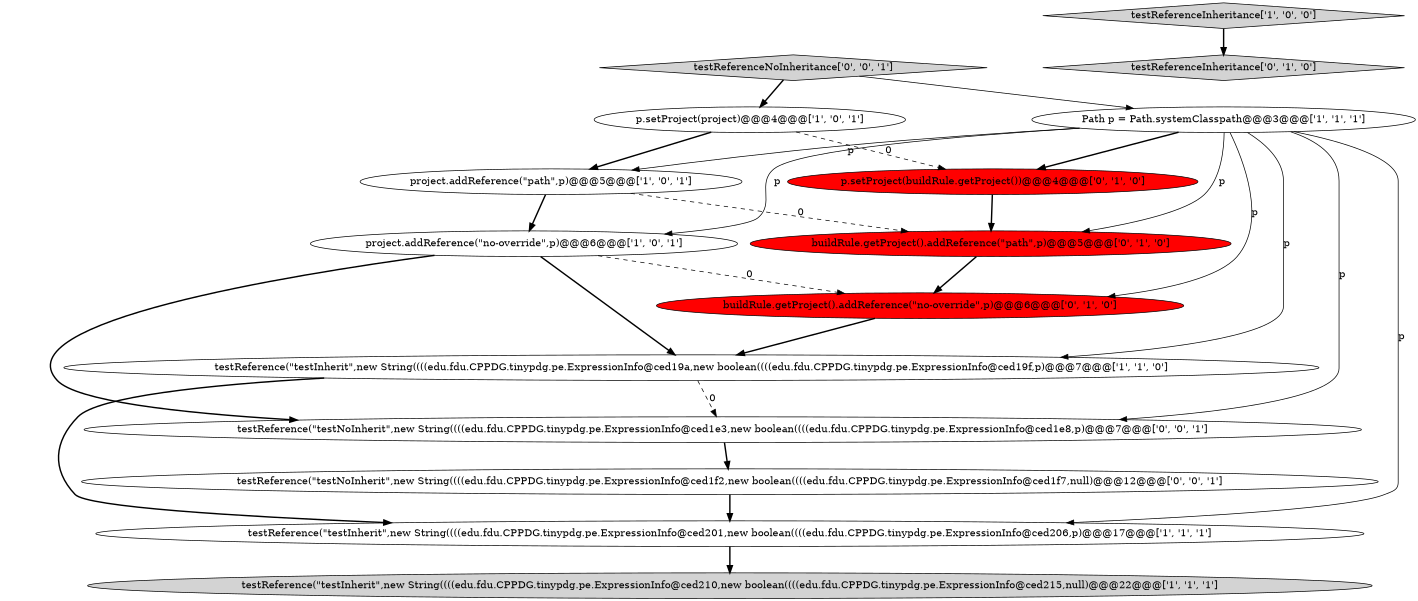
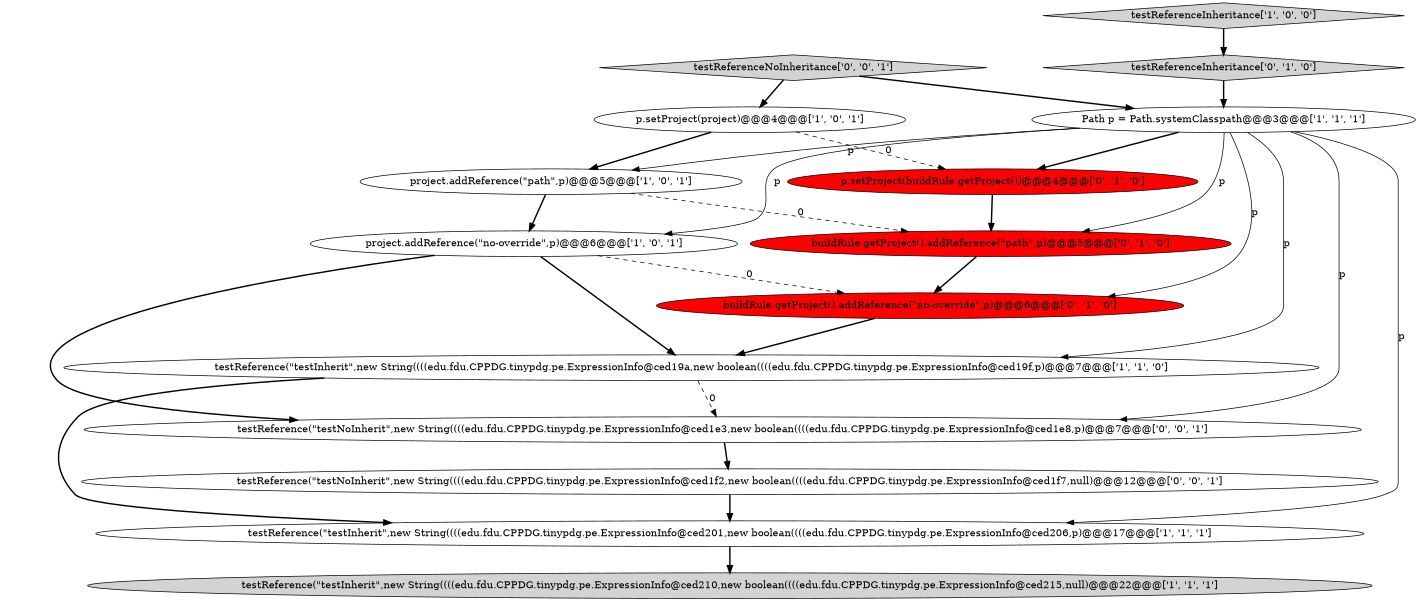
  digraph {
    node [fillcolor=white shape=ellipse style=filled]
    edge [style=bold]
    n1 [fillcolor=red label="buildRule.getProject().addReference(\"path\",p)@@@5@@@['0', '1', '0']"]
    n2 [fillcolor=red label="buildRule.getProject().addReference(\"no-override\",p)@@@6@@@['0', '1', '0']"]
    n3 [label="testReference(\"testInherit\",new String((((edu.fdu.CPPDG.tinypdg.pe.ExpressionInfo@ced19a,new boolean((((edu.fdu.CPPDG.tinypdg.pe.ExpressionInfo@ced19f,p)@@@7@@@['1', '1', '0']"]
    n4 [label="testReference(\"testNoInherit\",new String((((edu.fdu.CPPDG.tinypdg.pe.ExpressionInfo@ced1e3,new boolean((((edu.fdu.CPPDG.tinypdg.pe.ExpressionInfo@ced1e8,p)@@@7@@@['0', '0', '1']"]
    n5 [label="testReference(\"testInherit\",new String((((edu.fdu.CPPDG.tinypdg.pe.ExpressionInfo@ced201,new boolean((((edu.fdu.CPPDG.tinypdg.pe.ExpressionInfo@ced206,p)@@@17@@@['1', '1', '1']"]
    n6 [label="testReference(\"testNoInherit\",new String((((edu.fdu.CPPDG.tinypdg.pe.ExpressionInfo@ced1f2,new boolean((((edu.fdu.CPPDG.tinypdg.pe.ExpressionInfo@ced1f7,null)@@@12@@@['0', '0', '1']"]
    n7 [fillcolor=lightgray label="testReference(\"testInherit\",new String((((edu.fdu.CPPDG.tinypdg.pe.ExpressionInfo@ced210,new boolean((((edu.fdu.CPPDG.tinypdg.pe.ExpressionInfo@ced215,null)@@@22@@@['1', '1', '1']"]
    n8 [fillcolor=lightgray label="testReferenceNoInheritance['0', '0', '1']" shape=diamond]
    n9 [label="Path p = Path.systemClasspath@@@3@@@['1', '1', '1']"]
    n10 [label="p.setProject(project)@@@4@@@['1', '0', '1']"]
    n11 [label="project.addReference(\"no-override\",p)@@@6@@@['1', '0', '1']"]
    n12 [label="project.addReference(\"path\",p)@@@5@@@['1', '0', '1']"]
    n13 [fillcolor=red label="p.setProject(buildRule.getProject())@@@4@@@['0', '1', '0']"]
    n14 [fillcolor=lightgray label="testReferenceInheritance['0', '1', '0']" shape=diamond]
    n15 [fillcolor=lightgray label="testReferenceInheritance['1', '0', '0']" shape=diamond]
    n1 -> n2
    n2 -> n3
    n3 -> n4 [label=0 style=dashed]
    n3 -> n5
    n4 -> n6
    n5 -> n7
    n6 -> n5
-   n8 -> n9 [style=solid]
+   n8 -> n9
    n8 -> n10
    n9 -> n1 [label=p style=solid]
    n9 -> n2 [label=p style=solid]
    n9 -> n3 [label=p style=solid]
    n9 -> n4 [label=p style=solid]
    n9 -> n5 [label=p style=solid]
    n9 -> n11 [label=p style=solid]
    n9 -> n12 [label=p style=solid]
    n9 -> n13
    n10 -> n12
    n10 -> n13 [label=0 style=dashed]
    n11 -> n2 [label=0 style=dashed]
    n11 -> n3
    n11 -> n4
    n12 -> n1 [label=0 style=dashed]
    n12 -> n11
    n13 -> n1
+   n14 -> n9
    n15 -> n14
  }
